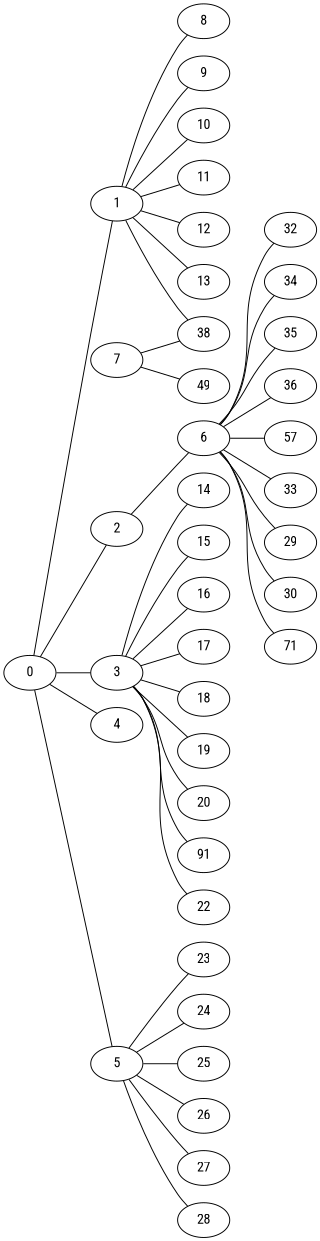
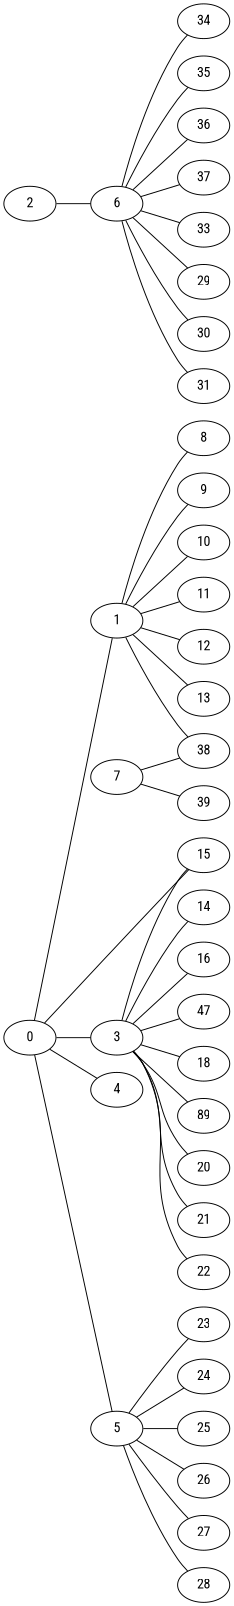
  graph {
    fontname="Roboto Condensed"
    rankdir=LR
    node [fontname="Roboto Condensed"]
    edge [fontname="Roboto Condensed"]
    0
    1
    2
    3
    4
    5
    8
    9
    10
    11
    12
    13
    38
    6
    14
    15
    16
-   17
+   17 [label=47]
    18
-   19
+   19 [label=89]
    20
-   21 [label=91]
+   21
    22
    23
    24
    25
    26
    27
    28
-   32
    34
    35
    36
-   37 [label=57]
+   37
    33
    29
    30
-   31 [label=71]
+   31
    7
-   39 [label=49]
+   39
    0 -- 1
-   0 -- 2
+   0 -- 15
    0 -- 3
    0 -- 4
    0 -- 5
    1 -- 8
    1 -- 9
    1 -- 10
    1 -- 11
    1 -- 12
    1 -- 13
    1 -- 38
    2 -- 6
    3 -- 14
    3 -- 15
    3 -- 16
    3 -- 17
    3 -- 18
    3 -- 19
    3 -- 20
    3 -- 21
    3 -- 22
    5 -- 23
    5 -- 24
    5 -- 25
    5 -- 26
    5 -- 27
    5 -- 28
-   6 -- 32
    6 -- 34
    6 -- 35
    6 -- 36
    6 -- 37
    6 -- 33
    6 -- 29
    6 -- 30
    6 -- 31
    7 -- 38
    7 -- 39
  }
